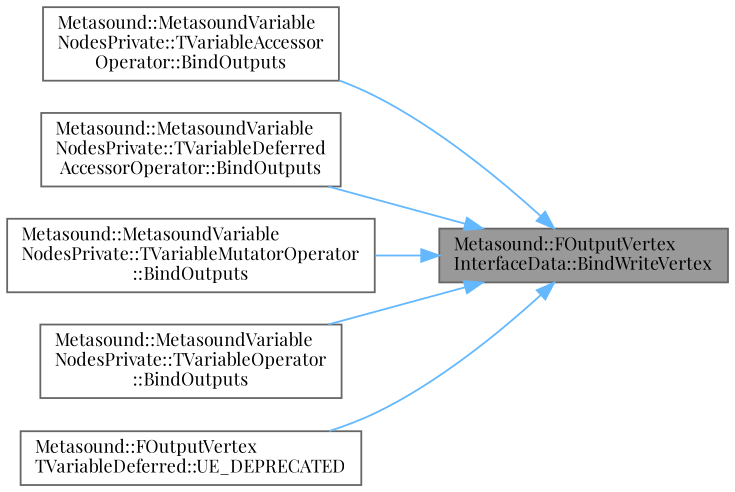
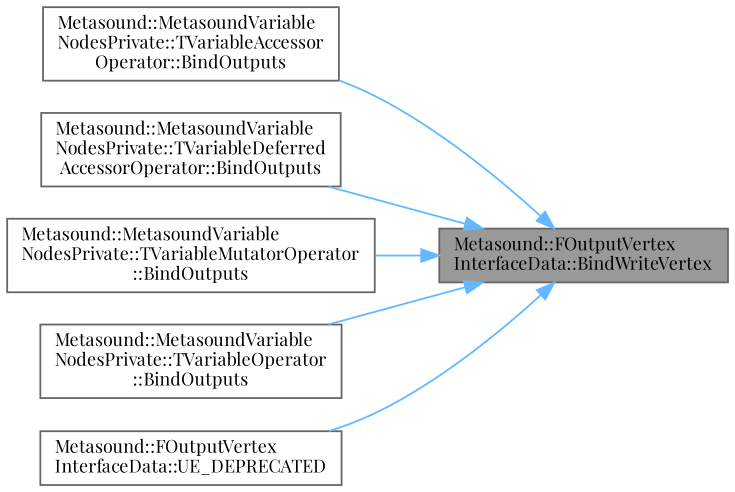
  digraph {
    rankdir=RL
    fontname="Playfair Display"
    node [color=grey40 fillcolor=white fontname="Playfair Display" fontsize=10 shape=box style=filled]
    edge [color=steelblue1 dir=back fontname="Playfair Display" fontsize=10 labelfontname=Helvetica labelfontsize=10 style=solid]
    n1 [color=gray40 fillcolor=grey60 fontcolor=black height=0.2 label="Metasound::FOutputVertex\lInterfaceData::BindWriteVertex" width=0.4]
    n2 [height=0.2 label="Metasound::MetasoundVariable\lNodesPrivate::TVariableAccessor\lOperator::BindOutputs" width=0.4]
    n3 [height=0.2 label="Metasound::MetasoundVariable\lNodesPrivate::TVariableDeferred\lAccessorOperator::BindOutputs" width=0.4]
    n4 [height=0.2 label="Metasound::MetasoundVariable\lNodesPrivate::TVariableMutatorOperator\l::BindOutputs" width=0.4]
    n5 [height=0.2 label="Metasound::MetasoundVariable\lNodesPrivate::TVariableOperator\l::BindOutputs" width=0.4]
-   n6 [height=0.2 label="Metasound::FOutputVertex\lTVariableDeferred::UE_DEPRECATED" width=0.4]
+   n6 [height=0.2 label="Metasound::FOutputVertex\lInterfaceData::UE_DEPRECATED" width=0.4]
    n1 -> n2
    n1 -> n3
    n1 -> n4
    n1 -> n5
    n1 -> n6
  }
